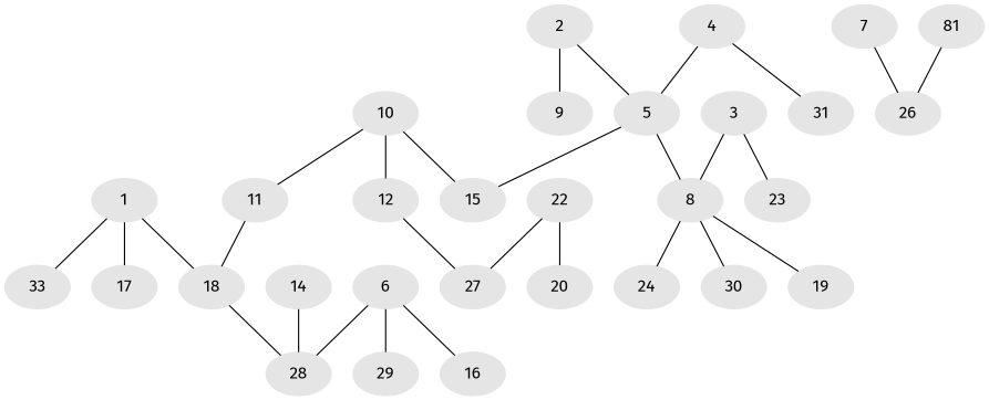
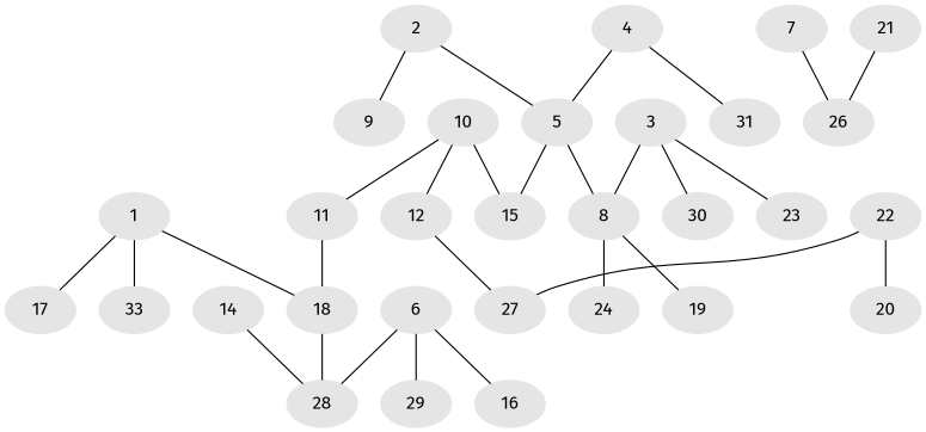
  graph {
    fontname="Fira Sans"
    node [color=gray90 fontname="Fira Sans" style=filled]
    edge [fontname="Fira Sans" weight=1.0]
    n1 [label=33]
    1
    17
    18
    28
    2
    5
    9
    8
    15
    7
    26
    3
    23
    19
    24
    30
    4
    31
    6
    16
    29
    10
    11
    12
    27
    14
-   21 [label=81]
+   21
    22
    20
    1 -- n1
    1 -- 17
    1 -- 18
    18 -- 28
    2 -- 5
    2 -- 9
    5 -- 8
    5 -- 15
    8 -- 19
    8 -- 24
-   8 -- 30
+   3 -- 30
    7 -- 26
    3 -- 8
    3 -- 23
    4 -- 5
    4 -- 31
    6 -- 28
    6 -- 16
    6 -- 29
    10 -- 15
    10 -- 11
    10 -- 12
    11 -- 18
    12 -- 27
    14 -- 28
    21 -- 26
    22 -- 27
    22 -- 20
  }
